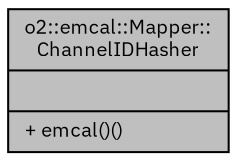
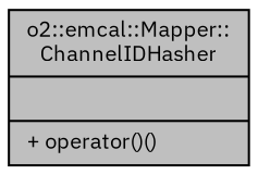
  digraph {
    fontname="IBM Plex Sans"
-   n1 [color=black fillcolor=grey75 fontcolor=black fontname="IBM Plex Sans" fontsize=10 height=0.2 label="{o2::emcal::Mapper::\lChannelIDHasher\n||+ emcal()()\l}" shape=record style=filled width=0.4]
+   n1 [color=black fillcolor=grey75 fontcolor=black fontname="IBM Plex Sans" fontsize=10 height=0.2 label="{o2::emcal::Mapper::\lChannelIDHasher\n||+ operator()()\l}" shape=record style=filled width=0.4]
  }
